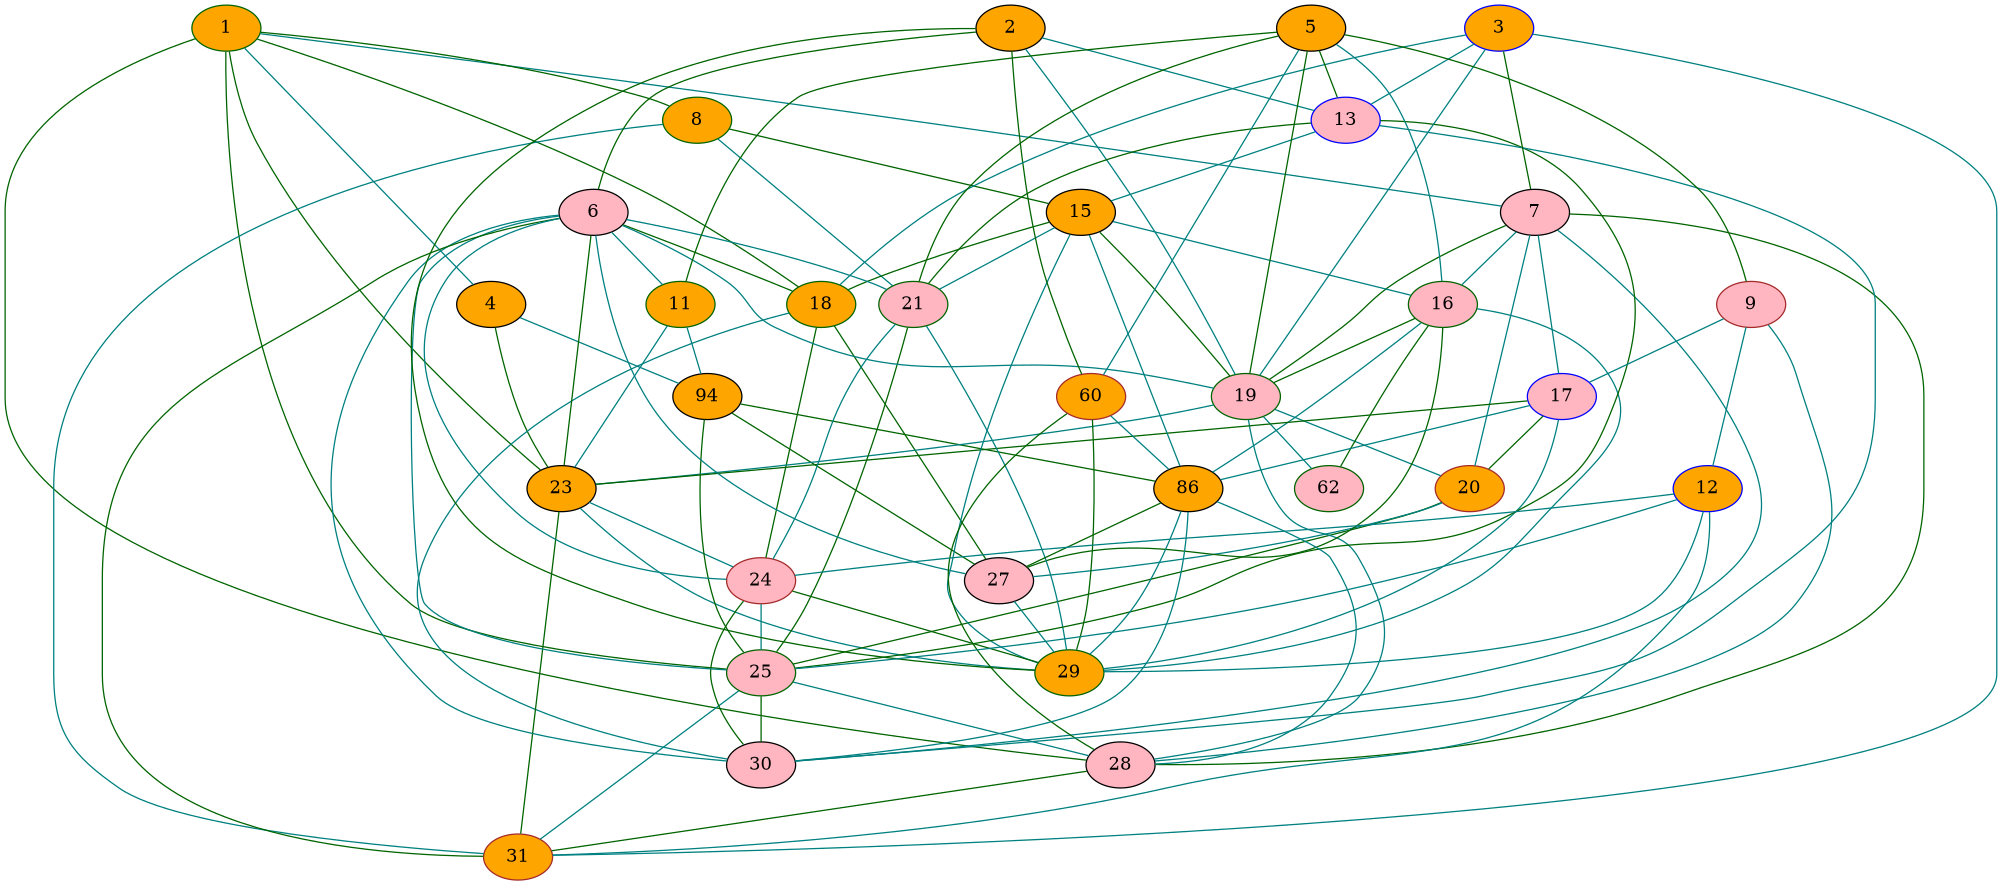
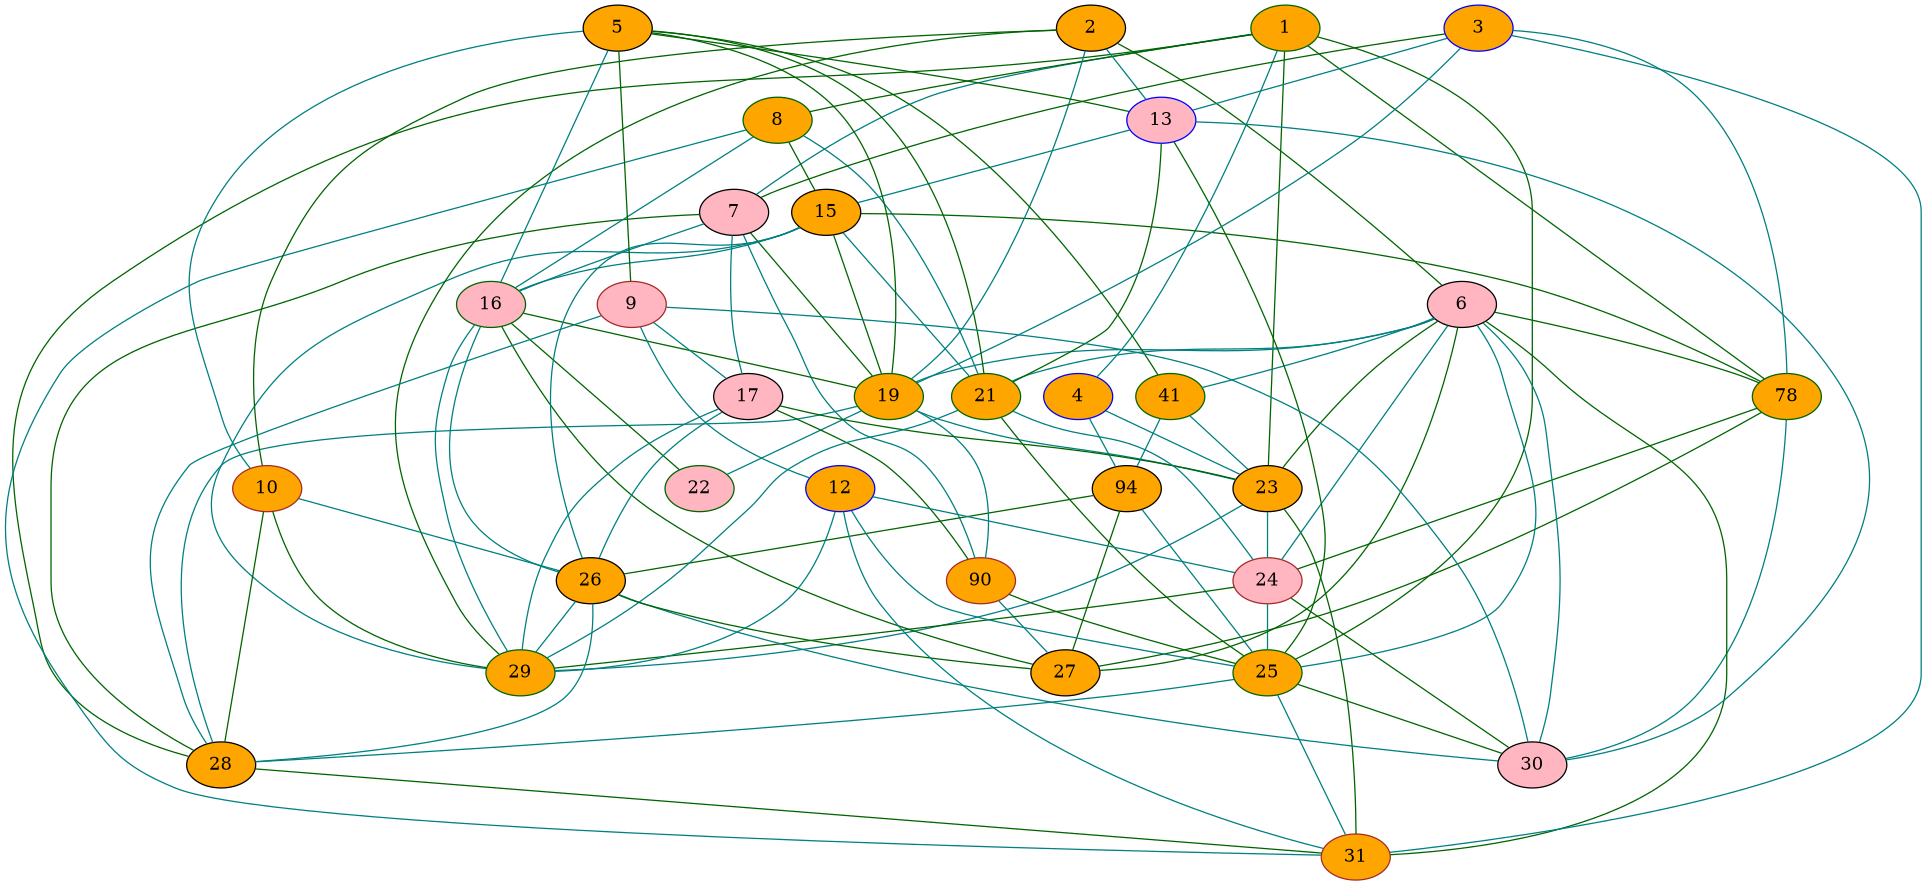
  graph {
    node [color=black fillcolor=orange style=filled]
    edge [color=teal weight=1.0]
    1 [color=darkgreen]
-   4
+   4 [color=blue]
    7 [fillcolor=lightpink]
    8 [color=darkgreen]
-   18 [color=darkgreen]
+   18 [color=darkgreen label=78]
    23
-   25 [color=darkgreen fillcolor=lightpink]
-   28 [fillcolor=lightpink]
+   25 [color=darkgreen]
+   28
    n9 [label=94]
-   20 [color=brown]
-   19 [color=darkgreen fillcolor=lightpink]
+   20 [color=brown label=90]
+   19 [color=darkgreen]
    16 [color=darkgreen fillcolor=lightpink]
    30 [fillcolor=lightpink]
-   17 [color=blue fillcolor=lightpink]
+   17 [fillcolor=lightpink]
    31 [color=brown]
-   21 [color=darkgreen fillcolor=lightpink]
+   21 [color=darkgreen]
    15
    24 [color=brown fillcolor=lightpink]
-   27 [fillcolor=lightpink]
+   27
    29 [color=darkgreen]
    6 [fillcolor=lightpink]
    2
-   10 [color=brown label=60]
+   10 [color=brown]
    13 [color=blue fillcolor=lightpink]
-   11 [color=darkgreen]
-   26 [label=86]
-   22 [color=darkgreen fillcolor=lightpink label=62]
+   11 [color=darkgreen label=41]
+   26
+   22 [color=darkgreen fillcolor=lightpink]
    3 [color=blue]
    5
    9 [color=brown fillcolor=lightpink]
    12 [color=blue]
    1 -- 4 [weight=2.0]
    1 -- 7
    1 -- 8 [color=darkgreen]
    1 -- 18 [color=darkgreen]
    1 -- 23 [color=darkgreen]
    1 -- 25 [color=darkgreen weight=3.0]
    1 -- 28 [color=darkgreen]
-   4 -- 23 [color=darkgreen]
+   4 -- 23
    4 -- n9 [weight=2.0]
    7 -- 28 [color=darkgreen]
    7 -- 20
    7 -- 19 [color=darkgreen]
    7 -- 16
-   7 -- 30
+   9 -- 30
    7 -- 17 [weight=2.0]
+   8 -- 16
    8 -- 31
    8 -- 21
    8 -- 15 [color=darkgreen]
    18 -- 30
    18 -- 24 [color=darkgreen]
    18 -- 27 [color=darkgreen]
    23 -- 31 [color=darkgreen weight=2.0]
    23 -- 24 [weight=2.0]
    23 -- 29 [weight=2.0]
    25 -- 28
    25 -- 30 [color=darkgreen]
    25 -- 31
    28 -- 31 [color=darkgreen]
-   n9 -- 25 [color=darkgreen weight=2.0]
+   n9 -- 25 [weight=2.0]
    n9 -- 27 [color=darkgreen]
    n9 -- 26 [color=darkgreen weight=2.0]
    20 -- 25 [color=darkgreen weight=2.0]
    20 -- 27
    19 -- 23
    19 -- 28
    19 -- 20
    19 -- 22 [weight=2.0]
    16 -- 19 [color=darkgreen]
    16 -- 27 [color=darkgreen]
    16 -- 29 [weight=2.0]
    16 -- 26
    16 -- 22 [color=darkgreen]
    17 -- 23 [color=darkgreen]
    17 -- 20 [color=darkgreen]
    17 -- 29
    17 -- 26
    21 -- 25 [color=darkgreen]
    21 -- 24
    21 -- 29
    15 -- 18 [color=darkgreen]
    15 -- 19 [color=darkgreen weight=2.0]
    15 -- 16 [weight=2.0]
    15 -- 21
    15 -- 29
    15 -- 26
    24 -- 25 [weight=2.0]
    24 -- 30 [color=darkgreen]
    24 -- 29 [color=darkgreen]
-   27 -- 29
    6 -- 18 [color=darkgreen weight=2.0]
    6 -- 23 [color=darkgreen]
    6 -- 25
    6 -- 19
    6 -- 30
    6 -- 31 [color=darkgreen]
    6 -- 21
    6 -- 24
-   6 -- 27
+   6 -- 27 [color=darkgreen]
    6 -- 11
    2 -- 19
    2 -- 29 [color=darkgreen]
    2 -- 6 [color=darkgreen]
    2 -- 10 [color=darkgreen]
    2 -- 13
    10 -- 28 [color=darkgreen]
    10 -- 29 [color=darkgreen]
    10 -- 26
    13 -- 25 [color=darkgreen]
    13 -- 30
    13 -- 21 [color=darkgreen]
    13 -- 15
    11 -- 23
    11 -- n9
    26 -- 28
    26 -- 30
    26 -- 27 [color=darkgreen]
    26 -- 29
    3 -- 7 [color=darkgreen weight=2.0]
    3 -- 18
    3 -- 19
    3 -- 31
    3 -- 13
    5 -- 19 [color=darkgreen]
    5 -- 16 [weight=2.0]
    5 -- 21 [color=darkgreen]
    5 -- 10
    5 -- 13 [color=darkgreen]
    5 -- 11 [color=darkgreen]
    5 -- 9 [color=darkgreen]
    9 -- 28
    9 -- 17
    9 -- 12
    12 -- 25
    12 -- 31
    12 -- 24
    12 -- 29
  }
